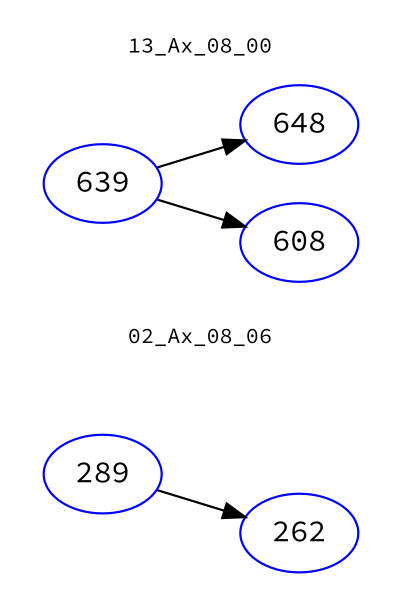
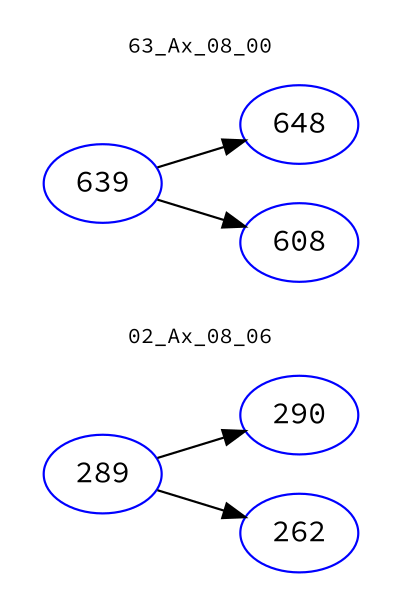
  digraph {
    fontname="Source Code Pro"
    rankdir=LR
    node [color=blue fontname="Source Code Pro"]
    edge [color=black fontname="Source Code Pro"]
    n1 [label=289]
    n2 [label=262]
+   n3 [label=290]
    n4 [label=639]
    n5 [label=608]
    n6 [label=648]
    subgraph cluster_1 {
      color=white
      fontsize=10
      label="02_Ax_08_06"
      n1
      n2
+     n3
    }
    subgraph cluster_2 {
      color=white
      fontsize=10
-     label="13_Ax_08_00"
+     label="63_Ax_08_00"
      n4
      n5
      n6
    }
    n1 -> n2
+   n1 -> n3
    n4 -> n5
    n4 -> n6
  }
